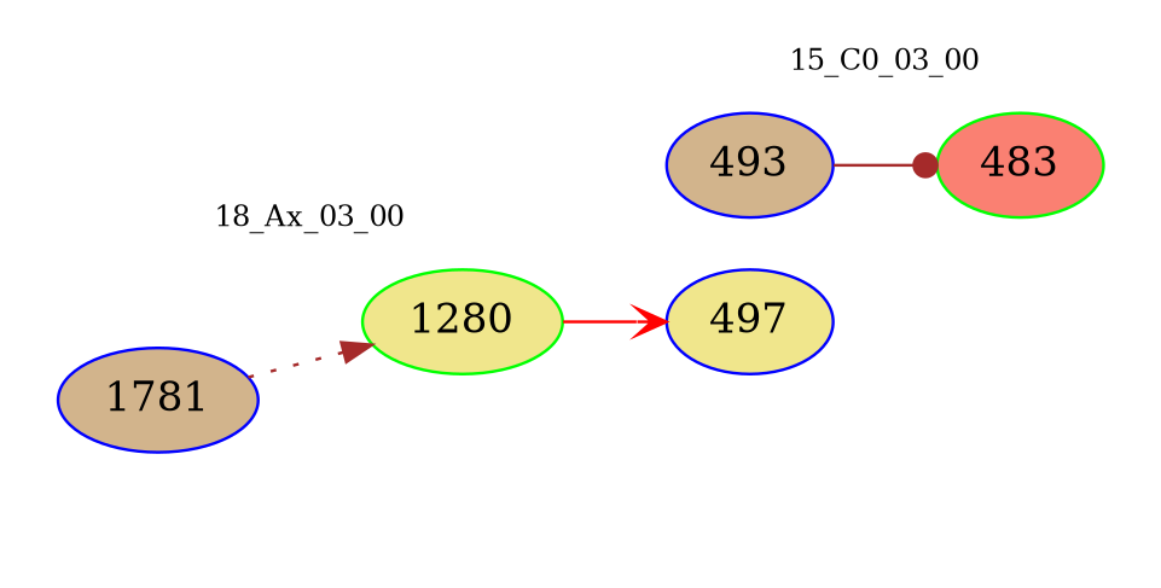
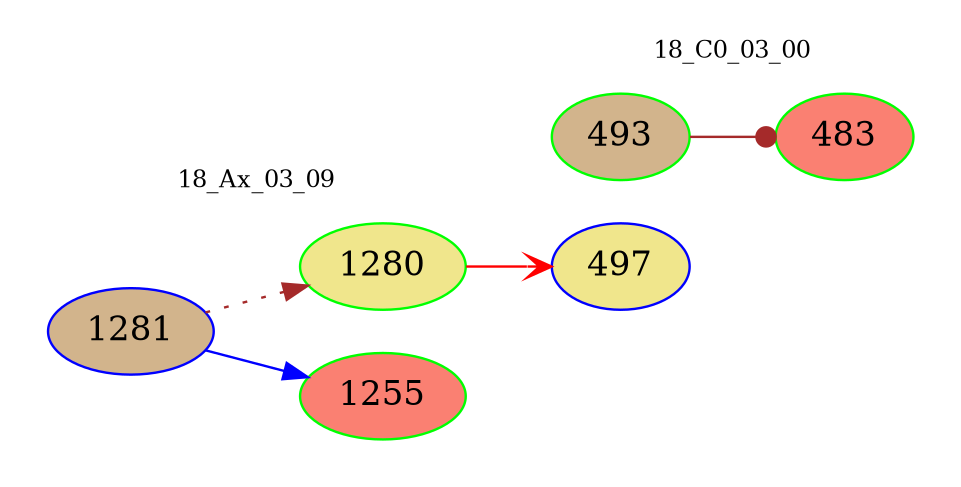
  digraph {
    rankdir=LR
    node [color=blue fillcolor=tan style=filled]
    edge [arrowhead=normal color=brown style=solid]
-   n1 [label=1781]
+   n1 [label=1281]
+   n2 [color=green fillcolor=salmon label=1255]
    n3 [color=green fillcolor=khaki label=1280]
-   n4 [label=493]
+   n4 [color=green label=493]
    n5 [color=green fillcolor=salmon label=483]
    n6 [fillcolor=khaki label=497]
    subgraph cluster_1 {
      color=white
      fontsize=10
-     label="18_Ax_03_00"
+     label="18_Ax_03_09"
      n1
+     n2
      n3
    }
    subgraph cluster_2 {
      color=white
      fontsize=10
-     label="15_C0_03_00"
+     label="18_C0_03_00"
      n4
      n5
      n6
    }
+   n1 -> n2 [color=blue]
    n1 -> n3 [style=dotted]
    n3 -> n6 [arrowhead=vee color=red]
    n4 -> n5 [arrowhead=dot]
  }
